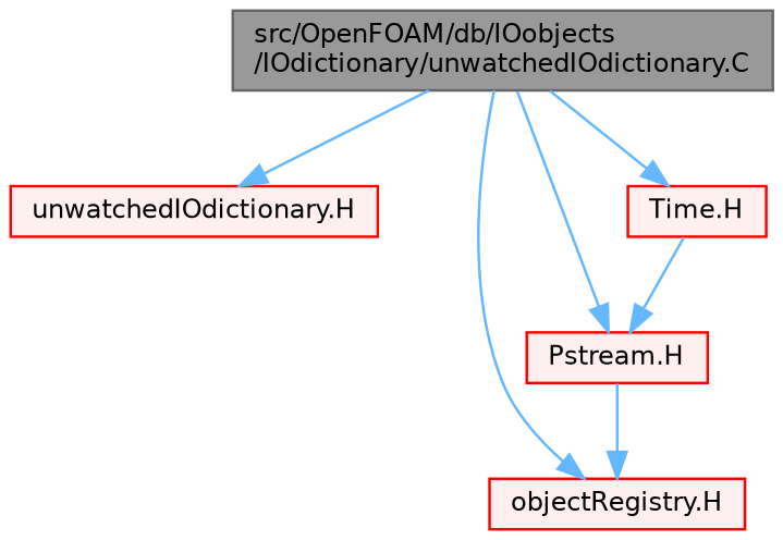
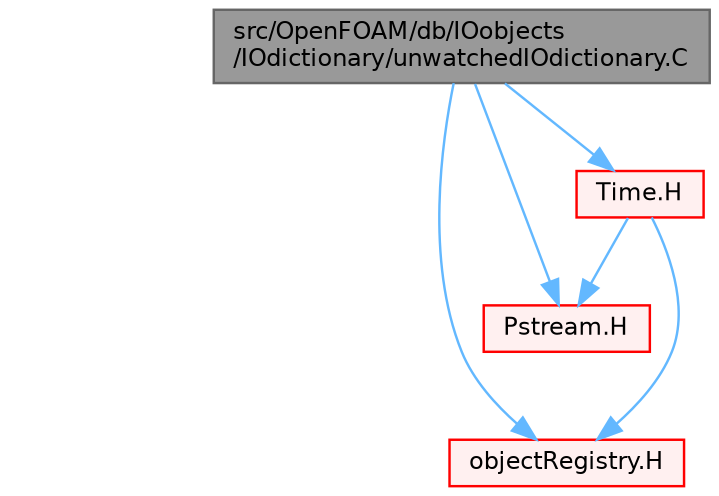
  digraph {
    node [color=red fillcolor="#FFF0F0" fontname=Helvetica fontsize=10 shape=box style=filled]
    edge [color=steelblue1 fontname=Helvetica fontsize=10 labelfontname=Helvetica labelfontsize=10 style=solid]
    n1 [color=gray40 fillcolor=grey60 fontcolor=black height=0.2 label="src/OpenFOAM/db/IOobjects\l/IOdictionary/unwatchedIOdictionary.C" width=0.4]
-   n2 [height=0.2 label="unwatchedIOdictionary.H" width=0.4]
    n3 [height=0.2 label="objectRegistry.H" width=0.4]
    n4 [height=0.2 label="Pstream.H" width=0.4]
    n5 [height=0.2 label="Time.H" width=0.4]
-   n1 -> n2
    n1 -> n3
    n1 -> n4
    n1 -> n5
-   n4 -> n3
+   n5 -> n3
    n5 -> n4
  }
